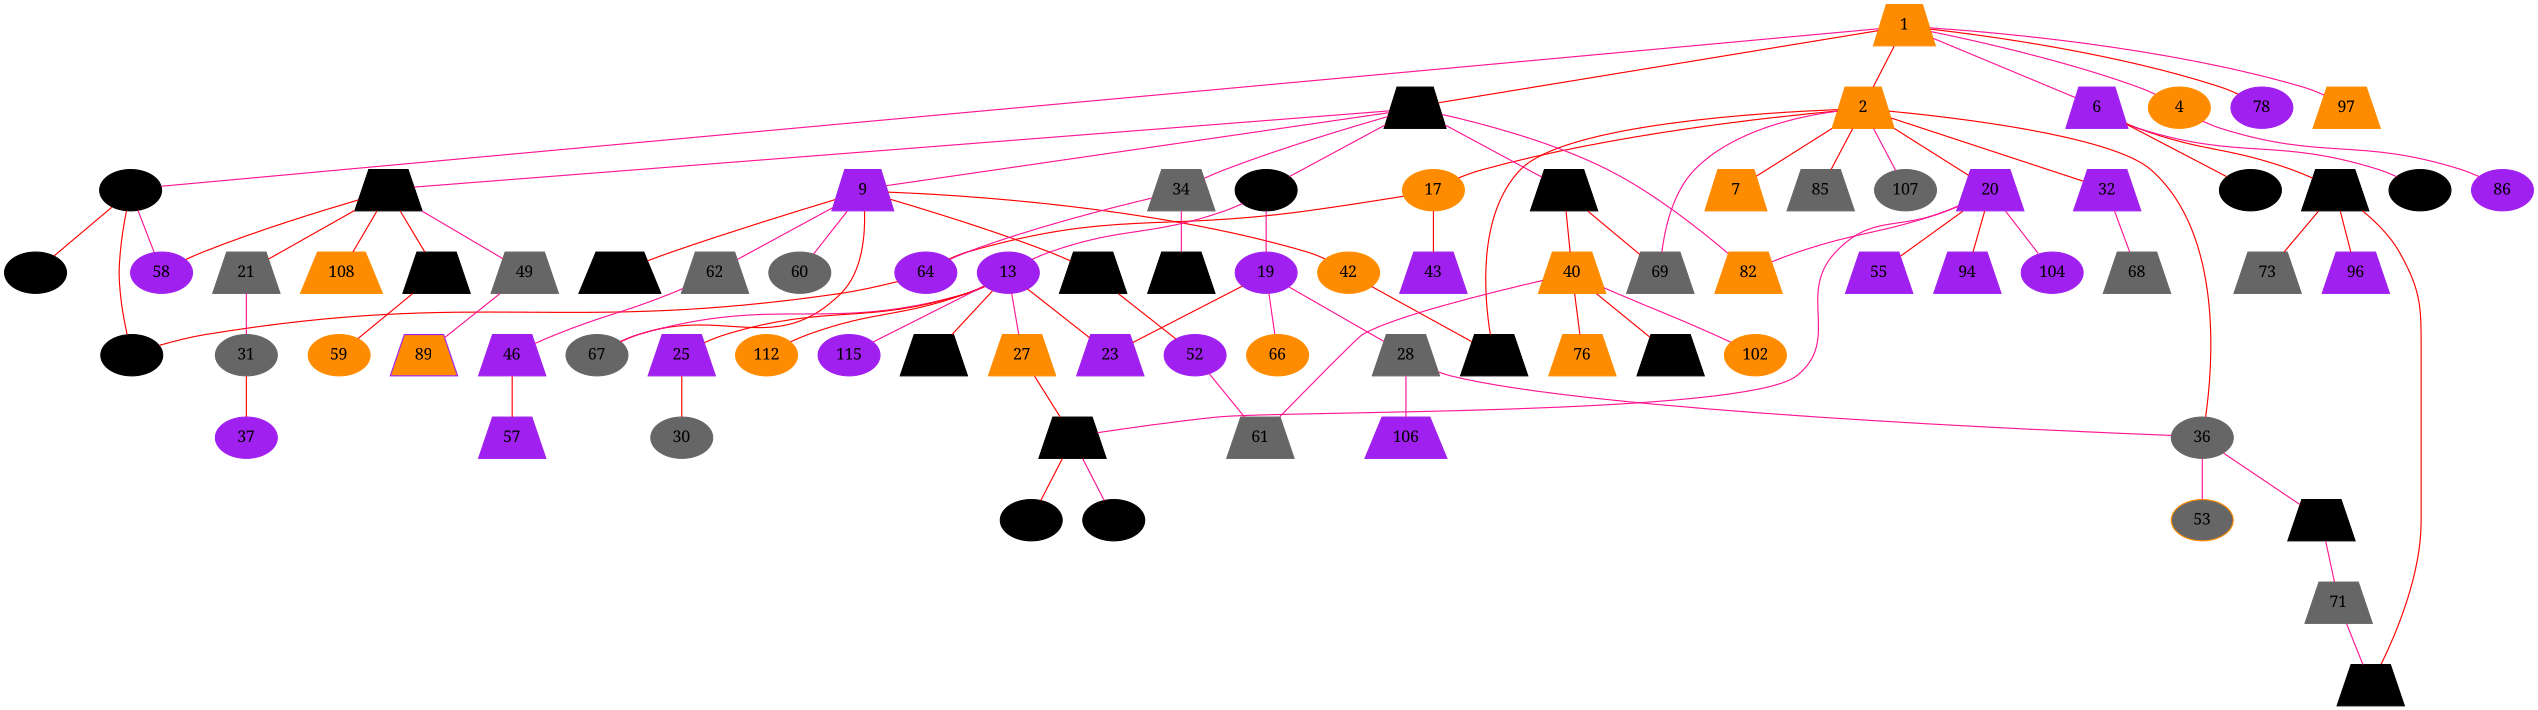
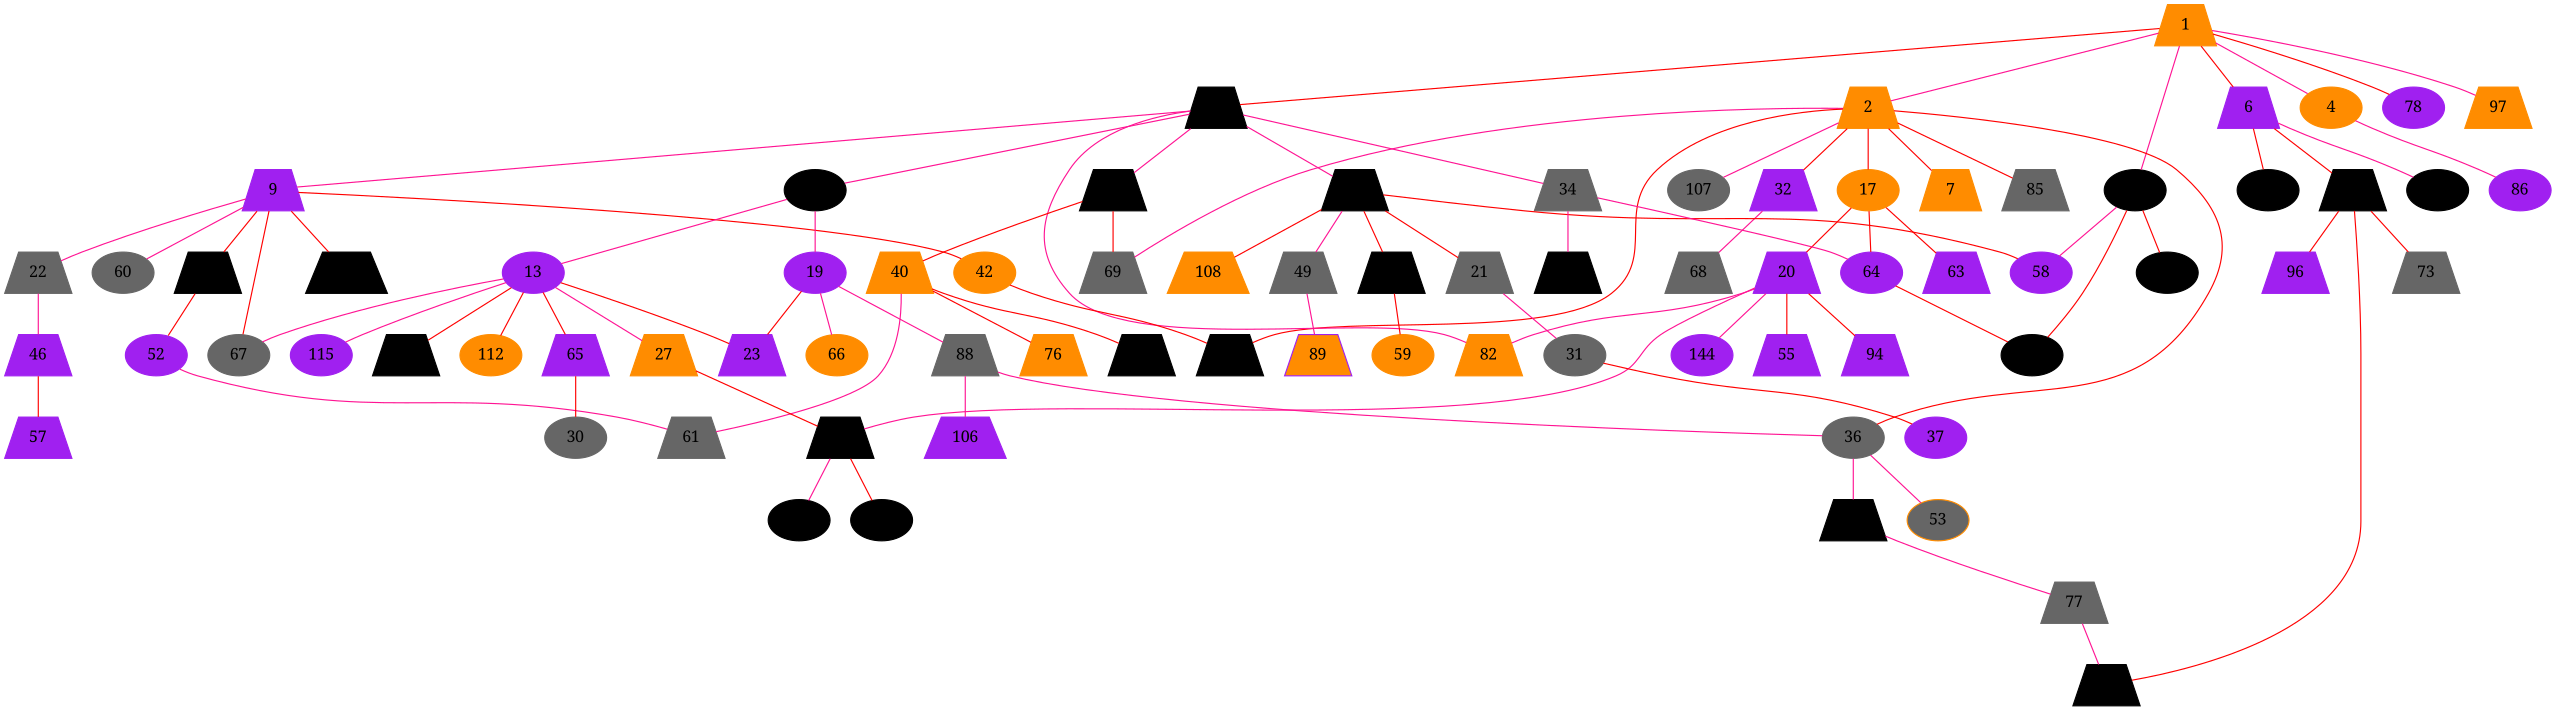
  graph {
    fontname="Noto Serif"
    node [color=purple fontname="Noto Serif" shape=trapezium style=filled]
    edge [color=red fontname="Noto Serif"]
    1 [color=darkorange super="+5"]
    2 [color=darkorange super="+14"]
    3 [color=black shape=ellipse super="+80"]
    4 [color=darkorange shape=ellipse super="+103"]
    6 [super="+33"]
    8 [color=black super="+11"]
    78 [shape=ellipse]
    97 [color=darkorange]
    7 [color=darkorange super="+35"]
    17 [color=darkorange shape=ellipse]
    32 [super="+88"]
    36 [color=gray40 shape=ellipse super="+41"]
    69 [color=gray40 super="+72"]
    85 [color=gray40 super="+91"]
    98 [color=black]
    107 [color=gray40 shape=ellipse]
    58 [shape=ellipse super="+63"]
    75 [color=black shape=ellipse]
    113 [color=black shape=ellipse]
    86 [shape=ellipse]
    16 [color=black super="+56"]
    50 [color=black shape=ellipse]
    95 [color=black shape=ellipse]
    9 [super="+93"]
    12 [color=black shape=ellipse]
    18 [color=black super="+84"]
    34 [color=gray40 super="+51"]
    38 [color=black]
    82 [color=darkorange super="+83"]
    20 [super="+48"]
-   43
+   43 [label=63]
    64 [shape=ellipse super="+101"]
    68 [color=gray40]
    45 [color=black super="+54"]
    53 [color=darkorange fillcolor=gray40 shape=ellipse]
    73 [color=gray40 super="+105"]
    90 [color=black super="+111"]
    96
    10 [color=black]
-   22 [color=gray40 label=62]
+   22 [color=gray40]
    42 [color=darkorange shape=ellipse]
    60 [color=gray40 shape=ellipse]
    67 [color=gray40 shape=ellipse]
    100 [color=black]
    13 [shape=ellipse super="+15"]
    19 [shape=ellipse super="+24"]
    21 [color=gray40]
    39 [color=black]
    49 [color=gray40]
    108 [color=darkorange]
    79 [color=black]
    40 [color=darkorange super="+62"]
    52 [shape=ellipse super="+74"]
    46 [super="+81"]
    61 [color=gray40]
    23
-   25
+   25 [label=65]
    26 [color=black]
    27 [color=darkorange]
    112 [color=darkorange shape=ellipse]
    115 [shape=ellipse]
-   28 [color=gray40 super="+65"]
+   28 [color=gray40 super="+65" label=88]
    66 [color=darkorange shape=ellipse]
    30 [color=gray40 shape=ellipse super="+71"]
    29 [color=black super="+114"]
    55
    94
-   104 [shape=ellipse]
+   104 [shape=ellipse label=144]
    31 [color=gray40 shape=ellipse super="+92"]
    59 [color=darkorange shape=ellipse super="+110"]
    89 [fillcolor=darkorange]
    106
    47 [color=black shape=ellipse]
    109 [color=black shape=ellipse]
    37 [shape=ellipse super="+70"]
    57
-   77 [color=gray40 label=71]
+   77 [color=gray40]
    76 [color=darkorange]
    87 [color=black super="+99"]
-   102 [color=darkorange shape=ellipse]
-   1 -- 2
+   1 -- 2 [color=deeppink]
    1 -- 3 [color=deeppink]
    1 -- 4 [color=deeppink]
-   1 -- 6 [color=deeppink]
+   1 -- 6
    1 -- 8 [weight=2]
    1 -- 78
    1 -- 97 [color=deeppink]
    2 -- 7
    2 -- 17
    2 -- 32
    2 -- 36
    2 -- 69 [color=deeppink]
    2 -- 85
    2 -- 98
    2 -- 107 [color=deeppink]
    3 -- 58 [color=deeppink]
    3 -- 75
    3 -- 113
    4 -- 86 [color=deeppink]
    6 -- 16
    6 -- 50 [color=deeppink]
    6 -- 95
    8 -- 9 [color=deeppink]
    8 -- 12 [color=deeppink]
    8 -- 18 [color=deeppink]
    8 -- 34 [color=deeppink]
    8 -- 38 [color=deeppink]
    8 -- 82 [color=deeppink]
-   2 -- 20
+   17 -- 20
    17 -- 43
    17 -- 64
    32 -- 68 [color=deeppink]
    36 -- 45 [color=deeppink]
    36 -- 53 [color=deeppink]
    16 -- 73
    16 -- 90
    16 -- 96
    9 -- 10
    9 -- 22 [color=deeppink]
    9 -- 42
    9 -- 60 [color=deeppink]
    9 -- 67
    9 -- 100
    12 -- 13 [color=deeppink]
    12 -- 19 [color=deeppink]
    18 -- 58
    18 -- 21
    18 -- 39
    18 -- 49 [color=deeppink]
    18 -- 108
    34 -- 64 [color=deeppink]
    34 -- 79 [color=deeppink]
    38 -- 69
    38 -- 40
    20 -- 82 [color=deeppink]
    20 -- 29 [color=deeppink]
    20 -- 55
    20 -- 94
    20 -- 104 [color=deeppink]
    64 -- 75
    45 -- 77 [color=deeppink]
    10 -- 52
    22 -- 46 [color=deeppink]
    42 -- 98
    13 -- 67 [color=deeppink]
    13 -- 23
    13 -- 25
    13 -- 26
    13 -- 27 [color=deeppink]
    13 -- 112
    13 -- 115 [color=deeppink]
    19 -- 23
    19 -- 28 [color=deeppink]
    19 -- 66 [color=deeppink]
    21 -- 31 [color=deeppink]
    39 -- 59
    49 -- 89 [color=deeppink]
    40 -- 61 [color=deeppink]
    40 -- 76
    40 -- 87
-   40 -- 102 [color=deeppink]
    52 -- 61 [color=deeppink]
    46 -- 57
    25 -- 30
    27 -- 29
    28 -- 36 [color=deeppink]
    28 -- 106 [color=deeppink]
    29 -- 47 [color=deeppink]
    29 -- 109
    31 -- 37
    77 -- 90 [color=deeppink]
  }
